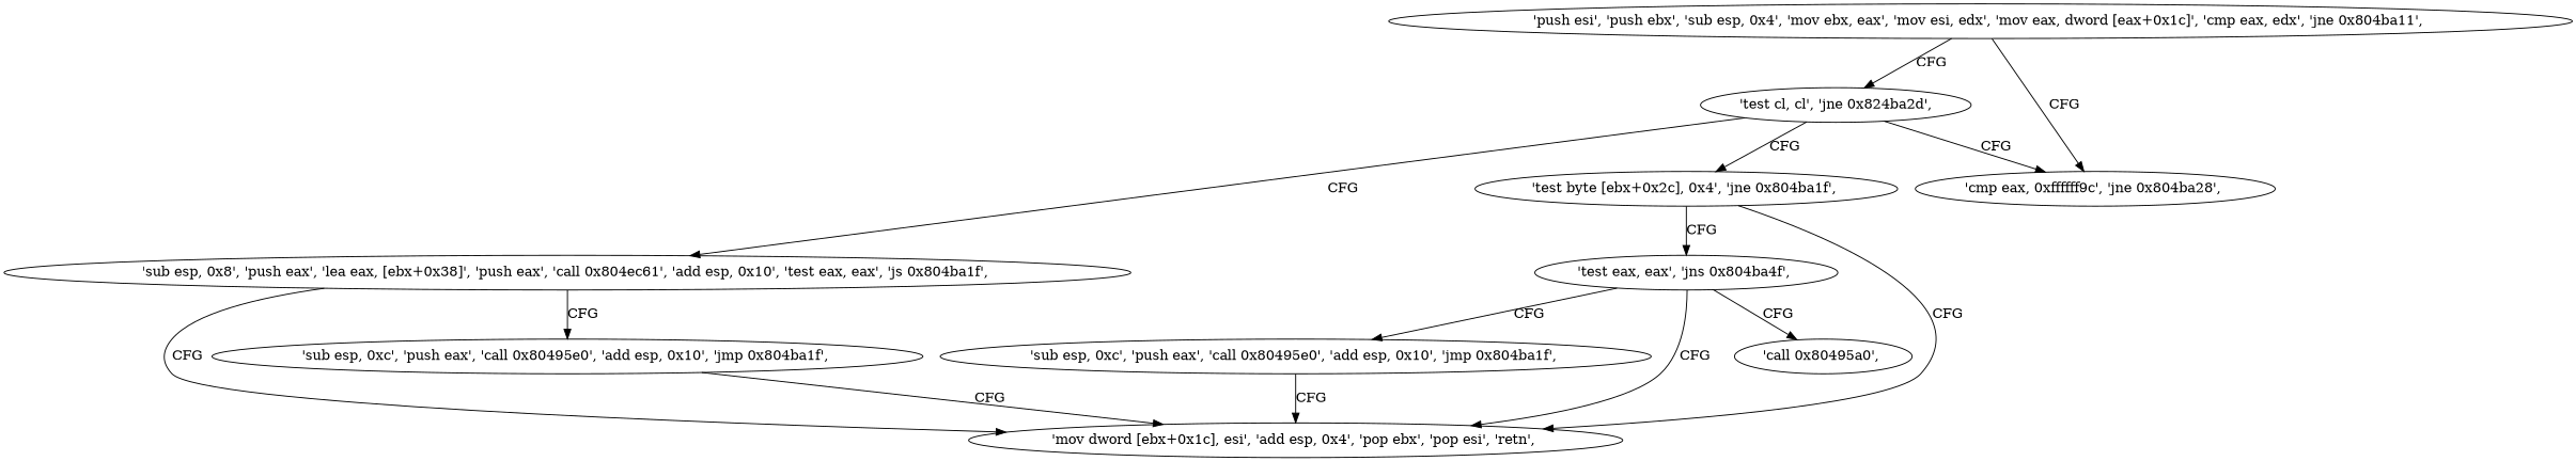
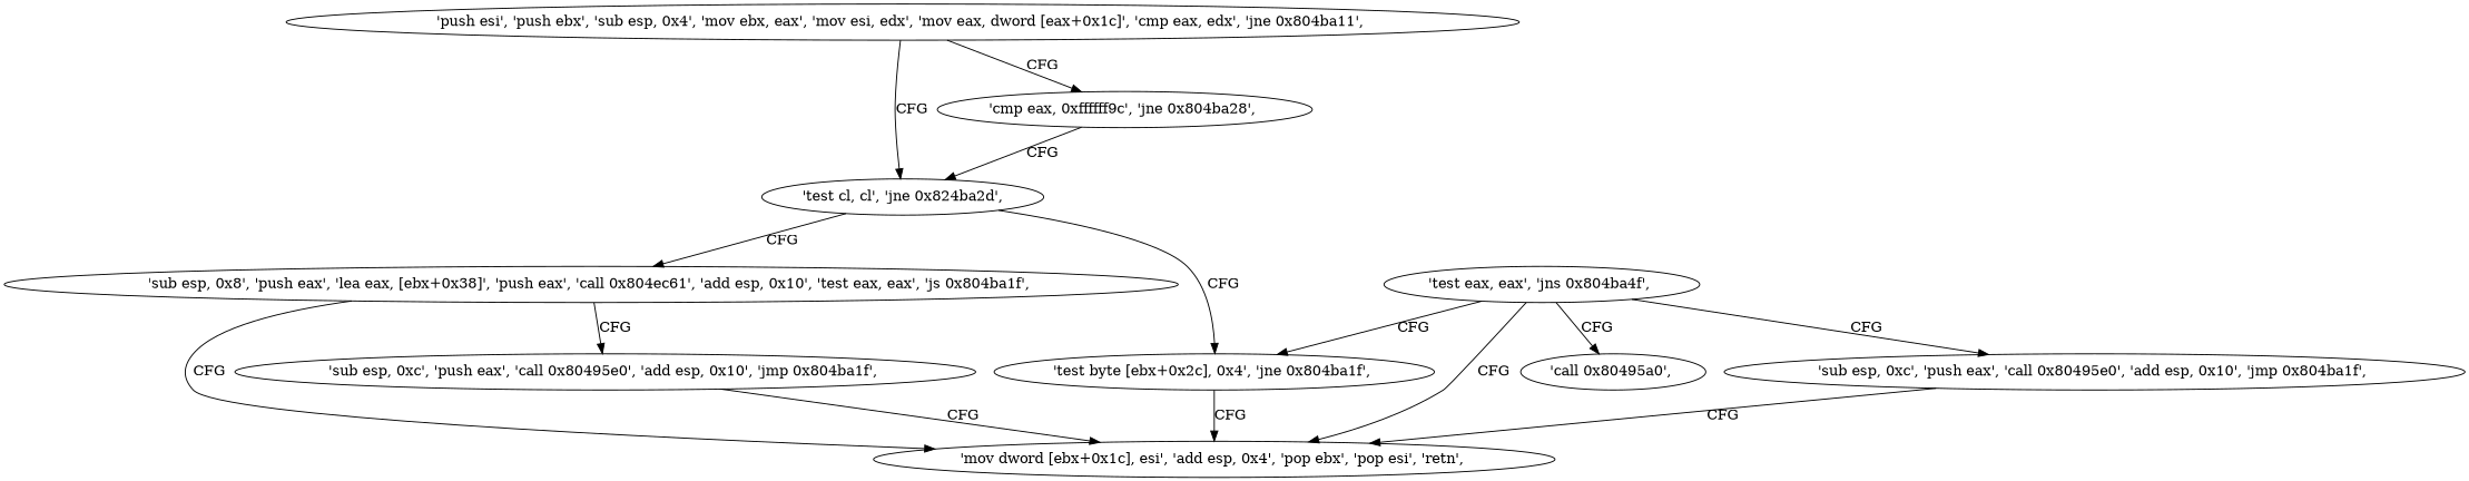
  digraph {
    n1 [label="'push esi', 'push ebx', 'sub esp, 0x4', 'mov ebx, eax', 'mov esi, edx', 'mov eax, dword [eax+0x1c]', 'cmp eax, edx', 'jne 0x804ba11', "]
    n2 [label="'test cl, cl', 'jne 0x824ba2d',"]
    n3 [label="'cmp eax, 0xffffff9c', 'jne 0x804ba28', "]
    n4 [label="'sub esp, 0x8', 'push eax', 'lea eax, [ebx+0x38]', 'push eax', 'call 0x804ec61', 'add esp, 0x10', 'test eax, eax', 'js 0x804ba1f', "]
    n5 [label="'test byte [ebx+0x2c], 0x4', 'jne 0x804ba1f', "]
    n6 [label="'mov dword [ebx+0x1c], esi', 'add esp, 0x4', 'pop ebx', 'pop esi', 'retn', "]
    n7 [label="'sub esp, 0xc', 'push eax', 'call 0x80495e0', 'add esp, 0x10', 'jmp 0x804ba1f', "]
    n8 [label="'test eax, eax', 'jns 0x804ba4f', "]
    n9 [label="'call 0x80495a0', "]
    n10 [label="'sub esp, 0xc', 'push eax', 'call 0x80495e0', 'add esp, 0x10', 'jmp 0x804ba1f', "]
    n1 -> n2 [label=CFG]
    n1 -> n3 [label=CFG]
    n2 -> n4 [label=CFG]
    n2 -> n5 [label=CFG]
-   n2 -> n3 [label=CFG]
+   n3 -> n2 [label=CFG]
    n4 -> n6 [label=CFG]
    n4 -> n7 [label=CFG]
    n5 -> n6 [label=CFG]
-   n5 -> n8 [label=CFG]
+   n8 -> n5 [label=CFG]
    n7 -> n6 [label=CFG]
    n8 -> n6 [label=CFG]
    n8 -> n9 [label=CFG]
    n8 -> n10 [label=CFG]
    n10 -> n6 [label=CFG]
  }
